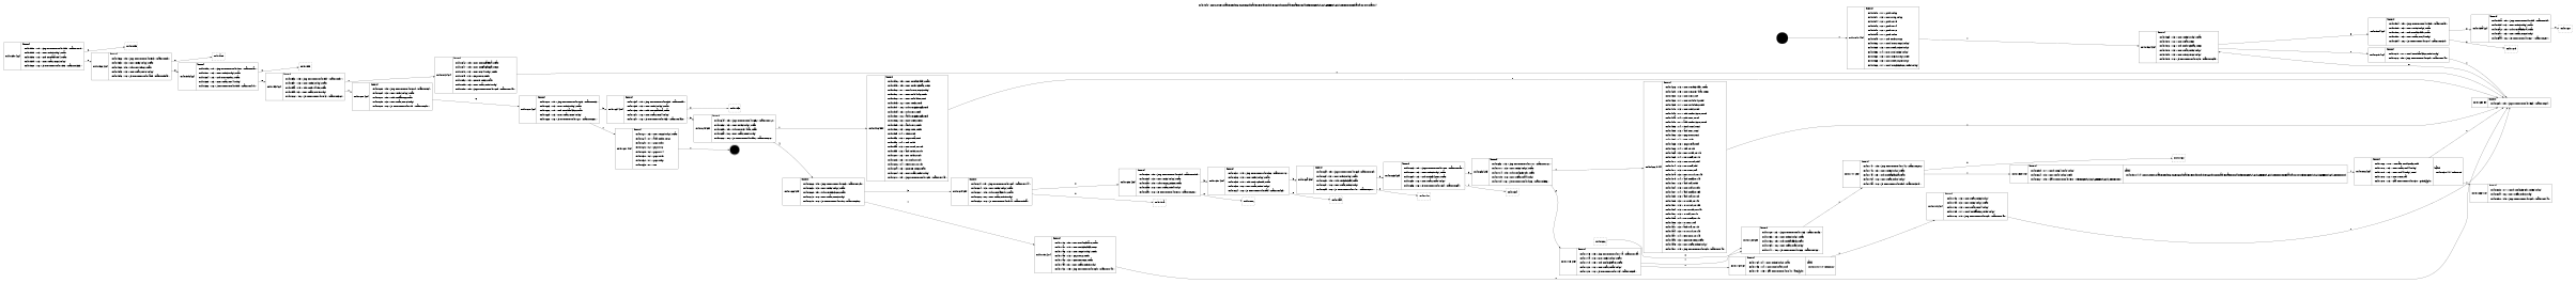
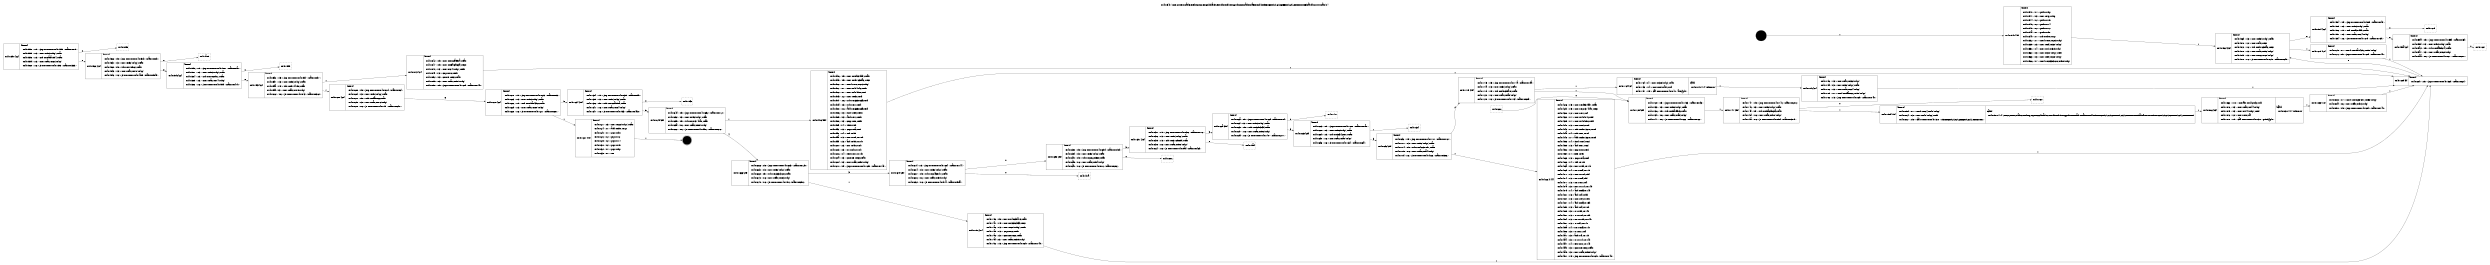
  digraph {
    fontname="DejaVu Serif"
    label="0x401540 (/mnt/c/Users/mathe/Desktop/tcc/POCII/binaries/extr_linuxdriversgpudrmmsmadrenoa5xx.xml.h_A5XX_GRAS_SC_SCREEN_SCISSOR_TL_0_X_Final-ollvm.out::main(0))"
    labelloc=t
    rankdir=LR
    node [fontname="DejaVu Serif" shape=record]
    edge [fontname="DejaVu Serif"]
    Entry [fillcolor=black height=0.3 shape=circle style=filled width=0.3]
    n2 [label="{\n     0x401540 [45]\l\n     | [instrs]\l\n     &nbsp;&nbsp;0x401540 \<+1\>: push %rbp\l\n     &nbsp;&nbsp;0x401541 \<+3\>: mov %rsp,%rbp\l\n     &nbsp;&nbsp;0x401544 \<+2\>: push %r15\l\n     &nbsp;&nbsp;0x401546 \<+2\>: push %r14\l\n     &nbsp;&nbsp;0x401548 \<+2\>: push %r12\l\n     &nbsp;&nbsp;0x40154a \<+1\>: push %rbx\l\n     &nbsp;&nbsp;0x40154b \<+7\>: sub $0xb0,%rsp\l\n     &nbsp;&nbsp;0x401552 \<+7\>: movl $0x0,-0x2c(%rbp)\l\n     &nbsp;&nbsp;0x401559 \<+3\>: mov %edi,-0x30(%rbp)\l\n     &nbsp;&nbsp;0x40155c \<+4\>: mov %rsi,-0x38(%rbp)\l\n     &nbsp;&nbsp;0x401560 \<+3\>: mov -0x30(%rbp),%edi\l\n     &nbsp;&nbsp;0x401563 \<+3\>: mov %edi,-0x28(%rbp)\l\n     &nbsp;&nbsp;0x401566 \<+7\>: movl $0x233cbc00,-0x58(%rbp)\l\n  }"]
    n3 [label="{\n     0x40156d [23]\l\n     | [instrs]\l\n     &nbsp;&nbsp;0x40156d \<+3\>: mov -0x58(%rbp),%eax\l\n     &nbsp;&nbsp;0x401570 \<+2\>: mov %eax,%ecx\l\n     &nbsp;&nbsp;0x401572 \<+6\>: sub $0xb7cc5da2,%ecx\l\n     &nbsp;&nbsp;0x401578 \<+3\>: mov %eax,-0x5c(%rbp)\l\n     &nbsp;&nbsp;0x40157b \<+3\>: mov %ecx,-0x60(%rbp)\l\n     &nbsp;&nbsp;0x40157e \<+6\>: je 0000000000401c15 \<main+0x6d5\>\l\n  }"]
    n4 [label="{\n     0x401c15 [12]\l\n     | [instrs]\l\n     &nbsp;&nbsp;0x401c15 \<+7\>: movl $0x15a04352,-0x58(%rbp)\l\n     &nbsp;&nbsp;0x401c1c \<+5\>: jmp 0000000000401c8b \<main+0x74b\>\l\n  }"]
    n5 [label="{\n     0x401584 [22]\l\n     | [instrs]\l\n     &nbsp;&nbsp;0x401584 \<+5\>: jmp 0000000000401589 \<main+0x49\>\l\n     &nbsp;&nbsp;0x401589 \<+3\>: mov -0x5c(%rbp),%eax\l\n     &nbsp;&nbsp;0x40158c \<+5\>: sub $0xd937fdf7,%eax\l\n     &nbsp;&nbsp;0x401591 \<+3\>: mov %eax,-0x64(%rbp)\l\n     &nbsp;&nbsp;0x401594 \<+6\>: je 0000000000401c7d \<main+0x73d\>\l\n  }"]
    n6 [label="{\n     0x401c8b [5]\l\n     | [instrs]\l\n     &nbsp;&nbsp;0x401c8b \<+5\>: jmp 000000000040156d \<main+0x2d\>\l\n  }"]
    n7 [label="{\n     0x401c7d\l\n  }" style=dashed]
    n8 [label="{\n     0x40159a [22]\l\n     | [instrs]\l\n     &nbsp;&nbsp;0x40159a \<+5\>: jmp 000000000040159f \<main+0x5f\>\l\n     &nbsp;&nbsp;0x40159f \<+3\>: mov -0x5c(%rbp),%eax\l\n     &nbsp;&nbsp;0x4015a2 \<+5\>: sub $0xdaf8dc7a,%eax\l\n     &nbsp;&nbsp;0x4015a7 \<+3\>: mov %eax,-0x68(%rbp)\l\n     &nbsp;&nbsp;0x4015aa \<+6\>: je 0000000000401827 \<main+0x2e7\>\l\n  }"]
    n9 [label="{\n     0x401827\l\n  }" style=dashed]
    Exit [fillcolor=black height=0.3 peripheries=2 shape=circle style=filled width=0.3]
    n11 [label="{\n     0x4015b0 [22]\l\n     | [instrs]\l\n     &nbsp;&nbsp;0x4015b0 \<+5\>: jmp 00000000004015b5 \<main+0x75\>\l\n     &nbsp;&nbsp;0x4015b5 \<+3\>: mov -0x5c(%rbp),%eax\l\n     &nbsp;&nbsp;0x4015b8 \<+5\>: sub $0xeaea1994,%eax\l\n     &nbsp;&nbsp;0x4015bd \<+3\>: mov %eax,-0x6c(%rbp)\l\n     &nbsp;&nbsp;0x4015c0 \<+6\>: je 0000000000401895 \<main+0x355\>\l\n  }"]
    n12 [label="{\n     0x401895\l\n  }" style=dashed]
    n13 [label="{\n     0x4015c6 [22]\l\n     | [instrs]\l\n     &nbsp;&nbsp;0x4015c6 \<+5\>: jmp 00000000004015cb \<main+0x8b\>\l\n     &nbsp;&nbsp;0x4015cb \<+3\>: mov -0x5c(%rbp),%eax\l\n     &nbsp;&nbsp;0x4015ce \<+5\>: sub $0x17e561,%eax\l\n     &nbsp;&nbsp;0x4015d3 \<+3\>: mov %eax,-0x70(%rbp)\l\n     &nbsp;&nbsp;0x4015d6 \<+6\>: je 0000000000401a85 \<main+0x545\>\l\n  }"]
    n14 [label="{\n     0x401883 [18]\l\n     | [instrs]\l\n     &nbsp;&nbsp;0x401883 \<+7\>: movl $0x46c578d1,-0x58(%rbp)\l\n     &nbsp;&nbsp;0x40188a \<+6\>: mov %eax,-0xbc(%rbp)\l\n     &nbsp;&nbsp;0x401890 \<+5\>: jmp 0000000000401c8b \<main+0x74b\>\l\n  }"]
    n15 [label="{\n     0x401a85\l\n  }" style=dashed]
    n16 [label="{\n     0x4015dc [22]\l\n     | [instrs]\l\n     &nbsp;&nbsp;0x4015dc \<+5\>: jmp 00000000004015e1 \<main+0xa1\>\l\n     &nbsp;&nbsp;0x4015e1 \<+3\>: mov -0x5c(%rbp),%eax\l\n     &nbsp;&nbsp;0x4015e4 \<+5\>: sub $0x78c0dc1,%eax\l\n     &nbsp;&nbsp;0x4015e9 \<+3\>: mov %eax,-0x74(%rbp)\l\n     &nbsp;&nbsp;0x4015ec \<+6\>: je 00000000004019bb \<main+0x47b\>\l\n  }"]
    n17 [label="{\n     0x40186c [23]\l\n     | [instrs]\l\n     &nbsp;&nbsp;0x40186c \<+10\>: movabs $0x4020f2,%rdi\l\n     &nbsp;&nbsp;0x401876 \<+3\>: mov %eax,-0x44(%rbp)\l\n     &nbsp;&nbsp;0x401879 \<+3\>: mov -0x44(%rbp),%esi\l\n     &nbsp;&nbsp;0x40187c \<+2\>: mov $0x0,%al\l\n     &nbsp;&nbsp;0x40187e \<+5\>: call 0000000000401030 \<printf@plt\>\l\n     | [calls]\l\n     &nbsp;&nbsp;0x401030 \{1\} (unknown)\l\n  }"]
    n18 [label="{\n     0x4019bb\l\n  }" style=dashed]
    n19 [label="{\n     0x4015f2 [22]\l\n     | [instrs]\l\n     &nbsp;&nbsp;0x4015f2 \<+5\>: jmp 00000000004015f7 \<main+0xb7\>\l\n     &nbsp;&nbsp;0x4015f7 \<+3\>: mov -0x5c(%rbp),%eax\l\n     &nbsp;&nbsp;0x4015fa \<+5\>: sub $0x97d419e,%eax\l\n     &nbsp;&nbsp;0x4015ff \<+3\>: mov %eax,-0x78(%rbp)\l\n     &nbsp;&nbsp;0x401602 \<+6\>: je 0000000000401842 \<main+0x302\>\l\n  }"]
    n20 [label="{\n     0x401760\l\n  }" style=dashed]
    n21 [label="{\n     0x401842 [27]\l\n     | [instrs]\l\n     &nbsp;&nbsp;0x401842 \<+5\>: mov $0x16ea990a,%eax\l\n     &nbsp;&nbsp;0x401847 \<+5\>: mov $0x5a6db63a,%ecx\l\n     &nbsp;&nbsp;0x40184c \<+3\>: mov -0x24(%rbp),%edx\l\n     &nbsp;&nbsp;0x40184f \<+3\>: cmp $0x0,%edx\l\n     &nbsp;&nbsp;0x401852 \<+3\>: cmove %ecx,%eax\l\n     &nbsp;&nbsp;0x401855 \<+3\>: mov %eax,-0x58(%rbp)\l\n     &nbsp;&nbsp;0x401858 \<+5\>: jmp 0000000000401c8b \<main+0x74b\>\l\n  }"]
    n22 [label="{\n     0x401608 [22]\l\n     | [instrs]\l\n     &nbsp;&nbsp;0x401608 \<+5\>: jmp 000000000040160d \<main+0xcd\>\l\n     &nbsp;&nbsp;0x40160d \<+3\>: mov -0x5c(%rbp),%eax\l\n     &nbsp;&nbsp;0x401610 \<+5\>: sub $0xffa0e6c,%eax\l\n     &nbsp;&nbsp;0x401615 \<+3\>: mov %eax,-0x7c(%rbp)\l\n     &nbsp;&nbsp;0x401618 \<+6\>: je 00000000004017f1 \<main+0x2b1\>\l\n  }"]
    n23 [label="{\n     0x40185d [15]\l\n     | [instrs]\l\n     &nbsp;&nbsp;0x40185d \<+7\>: movl $0x64,-0x40(%rbp)\l\n     &nbsp;&nbsp;0x401864 \<+3\>: mov -0x40(%rbp),%edi\l\n     &nbsp;&nbsp;0x401867 \<+5\>: call 0000000000401510 \<A5XX_GRAS_SC_SCREEN_SCISSOR_TL_0_X\>\l\n     | [calls]\l\n     &nbsp;&nbsp;0x401510 \{1\} (/mnt/c/Users/mathe/Desktop/tcc/POCII/binaries/extr_linuxdriversgpudrmmsmadrenoa5xx.xml.h_A5XX_GRAS_SC_SCREEN_SCISSOR_TL_0_X_Final-ollvm.out::A5XX_GRAS_SC_SCREEN_SCISSOR_TL_0_X)\l\n  }"]
    n24 [label="{\n     0x40161e [22]\l\n     | [instrs]\l\n     &nbsp;&nbsp;0x40161e \<+5\>: jmp 0000000000401623 \<main+0xe3\>\l\n     &nbsp;&nbsp;0x401623 \<+3\>: mov -0x5c(%rbp),%eax\l\n     &nbsp;&nbsp;0x401626 \<+5\>: sub $0x15a04352,%eax\l\n     &nbsp;&nbsp;0x40162b \<+3\>: mov %eax,-0x80(%rbp)\l\n     &nbsp;&nbsp;0x40162e \<+6\>: je 0000000000401c21 \<main+0x6e1\>\l\n  }"]
    n25 [label="{\n     0x401747 [25]\l\n     | [instrs]\l\n     &nbsp;&nbsp;0x401747 \<+5\>: jmp 000000000040174c \<main+0x20c\>\l\n     &nbsp;&nbsp;0x40174c \<+3\>: mov -0x5c(%rbp),%eax\l\n     &nbsp;&nbsp;0x40174f \<+5\>: sub $0x5a6db63a,%eax\l\n     &nbsp;&nbsp;0x401754 \<+6\>: mov %eax,-0xb0(%rbp)\l\n     &nbsp;&nbsp;0x40175a \<+6\>: je 000000000040185d \<main+0x31d\>\l\n  }"]
    n26 [label="{\n     0x401c21 [19]\l\n     | [instrs]\l\n     &nbsp;&nbsp;0x401c21 \<+3\>: mov -0x2c(%rbp),%eax\l\n     &nbsp;&nbsp;0x401c24 \<+7\>: add $0xb0,%rsp\l\n     &nbsp;&nbsp;0x401c2b \<+1\>: pop %rbx\l\n     &nbsp;&nbsp;0x401c2c \<+2\>: pop %r12\l\n     &nbsp;&nbsp;0x401c2e \<+2\>: pop %r14\l\n     &nbsp;&nbsp;0x401c30 \<+2\>: pop %r15\l\n     &nbsp;&nbsp;0x401c32 \<+1\>: pop %rbp\l\n     &nbsp;&nbsp;0x401c33 \<+1\>: ret\l\n  }"]
    n27 [label="{\n     0x401634 [25]\l\n     | [instrs]\l\n     &nbsp;&nbsp;0x401634 \<+5\>: jmp 0000000000401639 \<main+0xf9\>\l\n     &nbsp;&nbsp;0x401639 \<+3\>: mov -0x5c(%rbp),%eax\l\n     &nbsp;&nbsp;0x40163c \<+5\>: sub $0x16ea990a,%eax\l\n     &nbsp;&nbsp;0x401641 \<+6\>: mov %eax,-0x84(%rbp)\l\n     &nbsp;&nbsp;0x401647 \<+6\>: je 00000000004019f3 \<main+0x4b3\>\l\n  }"]
    n28 [label="{\n     0x401c6c\l\n  }" style=dashed]
    n29 [label="{\n     0x40172e [25]\l\n     | [instrs]\l\n     &nbsp;&nbsp;0x40172e \<+5\>: jmp 0000000000401733 \<main+0x1f3\>\l\n     &nbsp;&nbsp;0x401733 \<+3\>: mov -0x5c(%rbp),%eax\l\n     &nbsp;&nbsp;0x401736 \<+5\>: sub $0x5a1ffecb,%eax\l\n     &nbsp;&nbsp;0x40173b \<+6\>: mov %eax,-0xac(%rbp)\l\n     &nbsp;&nbsp;0x401741 \<+6\>: je 0000000000401c6c \<main+0x72c\>\l\n  }"]
    n30 [label="{\n     0x4019f3\l\n  }" style=dashed]
    n31 [label="{\n     0x40164d [25]\l\n     | [instrs]\l\n     &nbsp;&nbsp;0x40164d \<+5\>: jmp 0000000000401652 \<main+0x112\>\l\n     &nbsp;&nbsp;0x401652 \<+3\>: mov -0x5c(%rbp),%eax\l\n     &nbsp;&nbsp;0x401655 \<+5\>: sub $0x213740a0,%eax\l\n     &nbsp;&nbsp;0x40165a \<+6\>: mov %eax,-0x88(%rbp)\l\n     &nbsp;&nbsp;0x401660 \<+6\>: je 0000000000401bb6 \<main+0x676\>\l\n  }"]
    n32 [label="{\n     0x4017dc [21]\l\n     | [instrs]\l\n     &nbsp;&nbsp;0x4017dc \<+3\>: mov %eax,-0x3c(%rbp)\l\n     &nbsp;&nbsp;0x4017df \<+3\>: mov -0x3c(%rbp),%eax\l\n     &nbsp;&nbsp;0x4017e2 \<+3\>: mov %eax,-0x24(%rbp)\l\n     &nbsp;&nbsp;0x4017e5 \<+7\>: movl $0xffa0e6c,-0x58(%rbp)\l\n     &nbsp;&nbsp;0x4017ec \<+5\>: jmp 0000000000401c8b \<main+0x74b\>\l\n  }"]
    n33 [label="{\n     0x401bb6 [95]\l\n     | [instrs]\l\n     &nbsp;&nbsp;0x401bb6 \<+5\>: mov $0xd937fdf7,%eax\l\n     &nbsp;&nbsp;0x401bbb \<+5\>: mov $0xb7cc5da2,%ecx\l\n     &nbsp;&nbsp;0x401bc0 \<+7\>: movl $0x0,-0x2c(%rbp)\l\n     &nbsp;&nbsp;0x401bc7 \<+7\>: mov 0x40404c,%edx\l\n     &nbsp;&nbsp;0x401bce \<+7\>: mov 0x404050,%esi\l\n     &nbsp;&nbsp;0x401bd5 \<+2\>: mov %edx,%edi\l\n     &nbsp;&nbsp;0x401bd7 \<+6\>: sub $0x6358ccff,%edi\l\n     &nbsp;&nbsp;0x401bdd \<+3\>: sub $0x1,%edi\l\n     &nbsp;&nbsp;0x401be0 \<+6\>: add $0x6358ccff,%edi\l\n     &nbsp;&nbsp;0x401be6 \<+3\>: imul %edi,%edx\l\n     &nbsp;&nbsp;0x401be9 \<+3\>: and $0x1,%edx\l\n     &nbsp;&nbsp;0x401bec \<+3\>: cmp $0x0,%edx\l\n     &nbsp;&nbsp;0x401bef \<+4\>: sete %r8b\l\n     &nbsp;&nbsp;0x401bf3 \<+3\>: cmp $0xa,%esi\l\n     &nbsp;&nbsp;0x401bf6 \<+4\>: setl %r9b\l\n     &nbsp;&nbsp;0x401bfa \<+3\>: mov %r8b,%r10b\l\n     &nbsp;&nbsp;0x401bfd \<+3\>: and %r9b,%r10b\l\n     &nbsp;&nbsp;0x401c00 \<+3\>: xor %r9b,%r8b\l\n     &nbsp;&nbsp;0x401c03 \<+3\>: or %r8b,%r10b\l\n     &nbsp;&nbsp;0x401c06 \<+4\>: test $0x1,%r10b\l\n     &nbsp;&nbsp;0x401c0a \<+3\>: cmovne %ecx,%eax\l\n     &nbsp;&nbsp;0x401c0d \<+3\>: mov %eax,-0x58(%rbp)\l\n     &nbsp;&nbsp;0x401c10 \<+5\>: jmp 0000000000401c8b \<main+0x74b\>\l\n  }"]
    n34 [label="{\n     0x401666 [25]\l\n     | [instrs]\l\n     &nbsp;&nbsp;0x401666 \<+5\>: jmp 000000000040166b \<main+0x12b\>\l\n     &nbsp;&nbsp;0x40166b \<+3\>: mov -0x5c(%rbp),%eax\l\n     &nbsp;&nbsp;0x40166e \<+5\>: sub $0x233cbc00,%eax\l\n     &nbsp;&nbsp;0x401673 \<+6\>: mov %eax,-0x8c(%rbp)\l\n     &nbsp;&nbsp;0x401679 \<+6\>: je 000000000040179c \<main+0x25c\>\l\n  }"]
    n35 [label="{\n     0x40179c [27]\l\n     | [instrs]\l\n     &nbsp;&nbsp;0x40179c \<+5\>: mov $0x486b9a1e,%eax\l\n     &nbsp;&nbsp;0x4017a1 \<+5\>: mov $0x3cb6bf3f,%ecx\l\n     &nbsp;&nbsp;0x4017a6 \<+3\>: mov -0x28(%rbp),%edx\l\n     &nbsp;&nbsp;0x4017a9 \<+3\>: cmp $0x2,%edx\l\n     &nbsp;&nbsp;0x4017ac \<+3\>: cmovne %ecx,%eax\l\n     &nbsp;&nbsp;0x4017af \<+3\>: mov %eax,-0x58(%rbp)\l\n     &nbsp;&nbsp;0x4017b2 \<+5\>: jmp 0000000000401c8b \<main+0x74b\>\l\n  }"]
    n36 [label="{\n     0x40167f [25]\l\n     | [instrs]\l\n     &nbsp;&nbsp;0x40167f \<+5\>: jmp 0000000000401684 \<main+0x144\>\l\n     &nbsp;&nbsp;0x401684 \<+3\>: mov -0x5c(%rbp),%eax\l\n     &nbsp;&nbsp;0x401687 \<+5\>: sub $0x24f3e1b1,%eax\l\n     &nbsp;&nbsp;0x40168c \<+6\>: mov %eax,-0x90(%rbp)\l\n     &nbsp;&nbsp;0x401692 \<+6\>: je 0000000000401b1a \<main+0x5da\>\l\n  }"]
    n37 [label="{\n     0x4017cf [13]\l\n     | [instrs]\l\n     &nbsp;&nbsp;0x4017cf \<+4\>: mov -0x38(%rbp),%rax\l\n     &nbsp;&nbsp;0x4017d3 \<+4\>: mov 0x8(%rax),%rdi\l\n     &nbsp;&nbsp;0x4017d7 \<+5\>: call 0000000000401040 \<atoi@plt\>\l\n     | [calls]\l\n     &nbsp;&nbsp;0x401040 \{1\} (unknown)\l\n  }"]
    n38 [label="{\n     0x401b1a\l\n  }" style=dashed]
    n39 [label="{\n     0x401698 [25]\l\n     | [instrs]\l\n     &nbsp;&nbsp;0x401698 \<+5\>: jmp 000000000040169d \<main+0x15d\>\l\n     &nbsp;&nbsp;0x40169d \<+3\>: mov -0x5c(%rbp),%eax\l\n     &nbsp;&nbsp;0x4016a0 \<+5\>: sub $0x2822858e,%eax\l\n     &nbsp;&nbsp;0x4016a5 \<+6\>: mov %eax,-0x94(%rbp)\l\n     &nbsp;&nbsp;0x4016ab \<+6\>: je 000000000040180c \<main+0x2cc\>\l\n  }"]
    n40 [label="{\n     0x401715 [25]\l\n     | [instrs]\l\n     &nbsp;&nbsp;0x401715 \<+5\>: jmp 000000000040171a \<main+0x1da\>\l\n     &nbsp;&nbsp;0x40171a \<+3\>: mov -0x5c(%rbp),%eax\l\n     &nbsp;&nbsp;0x40171d \<+5\>: sub $0x486b9a1e,%eax\l\n     &nbsp;&nbsp;0x401722 \<+6\>: mov %eax,-0xa8(%rbp)\l\n     &nbsp;&nbsp;0x401728 \<+6\>: je 00000000004017cf \<main+0x28f\>\l\n  }"]
    n41 [label="{\n     0x40180c\l\n  }" style=dashed]
    n42 [label="{\n     0x4016b1 [25]\l\n     | [instrs]\l\n     &nbsp;&nbsp;0x4016b1 \<+5\>: jmp 00000000004016b6 \<main+0x176\>\l\n     &nbsp;&nbsp;0x4016b6 \<+3\>: mov -0x5c(%rbp),%eax\l\n     &nbsp;&nbsp;0x4016b9 \<+5\>: sub $0x31cd8e9d,%eax\l\n     &nbsp;&nbsp;0x4016be \<+6\>: mov %eax,-0x98(%rbp)\l\n     &nbsp;&nbsp;0x4016c4 \<+6\>: je 00000000004019af \<main+0x46f\>\l\n  }"]
    n43 [label="{\n     0x401b26 [144]\l\n     | [instrs]\l\n     &nbsp;&nbsp;0x401b26 \<+5\>: mov $0xd937fdf7,%eax\l\n     &nbsp;&nbsp;0x401b2b \<+5\>: mov $0x213740a0,%ecx\l\n     &nbsp;&nbsp;0x401b30 \<+2\>: mov $0x1,%dl\l\n     &nbsp;&nbsp;0x401b32 \<+7\>: mov 0x40404c,%esi\l\n     &nbsp;&nbsp;0x401b39 \<+7\>: mov 0x404050,%edi\l\n     &nbsp;&nbsp;0x401b40 \<+3\>: mov %esi,%r8d\l\n     &nbsp;&nbsp;0x401b43 \<+7\>: sub $0xb81361e,%r8d\l\n     &nbsp;&nbsp;0x401b4a \<+4\>: sub $0x1,%r8d\l\n     &nbsp;&nbsp;0x401b4e \<+7\>: add $0xb81361e,%r8d\l\n     &nbsp;&nbsp;0x401b55 \<+4\>: imul %r8d,%esi\l\n     &nbsp;&nbsp;0x401b59 \<+3\>: and $0x1,%esi\l\n     &nbsp;&nbsp;0x401b5c \<+3\>: cmp $0x0,%esi\l\n     &nbsp;&nbsp;0x401b5f \<+4\>: sete %r9b\l\n     &nbsp;&nbsp;0x401b63 \<+3\>: cmp $0xa,%edi\l\n     &nbsp;&nbsp;0x401b66 \<+4\>: setl %r10b\l\n     &nbsp;&nbsp;0x401b6a \<+3\>: mov %r9b,%r11b\l\n     &nbsp;&nbsp;0x401b6d \<+4\>: xor $0xff,%r11b\l\n     &nbsp;&nbsp;0x401b71 \<+3\>: mov %r10b,%bl\l\n     &nbsp;&nbsp;0x401b74 \<+3\>: xor $0xff,%bl\l\n     &nbsp;&nbsp;0x401b77 \<+3\>: xor $0x1,%dl\l\n     &nbsp;&nbsp;0x401b7a \<+3\>: mov %r11b,%r14b\l\n     &nbsp;&nbsp;0x401b7d \<+4\>: and $0xff,%r14b\l\n     &nbsp;&nbsp;0x401b81 \<+3\>: and %dl,%r9b\l\n     &nbsp;&nbsp;0x401b84 \<+3\>: mov %bl,%r15b\l\n     &nbsp;&nbsp;0x401b87 \<+4\>: and $0xff,%r15b\l\n     &nbsp;&nbsp;0x401b8b \<+3\>: and %dl,%r10b\l\n     &nbsp;&nbsp;0x401b8e \<+3\>: or %r9b,%r14b\l\n     &nbsp;&nbsp;0x401b91 \<+3\>: or %r10b,%r15b\l\n     &nbsp;&nbsp;0x401b94 \<+3\>: xor %r15b,%r14b\l\n     &nbsp;&nbsp;0x401b97 \<+3\>: or %bl,%r11b\l\n     &nbsp;&nbsp;0x401b9a \<+4\>: xor $0xff,%r11b\l\n     &nbsp;&nbsp;0x401b9e \<+3\>: or $0x1,%dl\l\n     &nbsp;&nbsp;0x401ba1 \<+3\>: and %dl,%r11b\l\n     &nbsp;&nbsp;0x401ba4 \<+3\>: or %r11b,%r14b\l\n     &nbsp;&nbsp;0x401ba7 \<+4\>: test $0x1,%r14b\l\n     &nbsp;&nbsp;0x401bab \<+3\>: cmovne %ecx,%eax\l\n     &nbsp;&nbsp;0x401bae \<+3\>: mov %eax,-0x58(%rbp)\l\n     &nbsp;&nbsp;0x401bb1 \<+5\>: jmp 0000000000401c8b \<main+0x74b\>\l\n  }"]
    n44 [label="{\n     0x4019af\l\n  }" style=dashed]
    n45 [label="{\n     0x4016ca [25]\l\n     | [instrs]\l\n     &nbsp;&nbsp;0x4016ca \<+5\>: jmp 00000000004016cf \<main+0x18f\>\l\n     &nbsp;&nbsp;0x4016cf \<+3\>: mov -0x5c(%rbp),%eax\l\n     &nbsp;&nbsp;0x4016d2 \<+5\>: sub $0x3cb6bf3f,%eax\l\n     &nbsp;&nbsp;0x4016d7 \<+6\>: mov %eax,-0x9c(%rbp)\l\n     &nbsp;&nbsp;0x4016dd \<+6\>: je 00000000004017b7 \<main+0x277\>\l\n  }"]
    n46 [label="{\n     0x4016fc [25]\l\n     | [instrs]\l\n     &nbsp;&nbsp;0x4016fc \<+5\>: jmp 0000000000401701 \<main+0x1c1\>\l\n     &nbsp;&nbsp;0x401701 \<+3\>: mov -0x5c(%rbp),%eax\l\n     &nbsp;&nbsp;0x401704 \<+5\>: sub $0x46c578d1,%eax\l\n     &nbsp;&nbsp;0x401709 \<+6\>: mov %eax,-0xa4(%rbp)\l\n     &nbsp;&nbsp;0x40170f \<+6\>: je 0000000000401b26 \<main+0x5e6\>\l\n  }"]
    n47 [label="{\n     0x4016e3 [25]\l\n     | [instrs]\l\n     &nbsp;&nbsp;0x4016e3 \<+5\>: jmp 00000000004016e8 \<main+0x1a8\>\l\n     &nbsp;&nbsp;0x4016e8 \<+3\>: mov -0x5c(%rbp),%eax\l\n     &nbsp;&nbsp;0x4016eb \<+5\>: sub $0x3f542080,%eax\l\n     &nbsp;&nbsp;0x4016f0 \<+6\>: mov %eax,-0xa0(%rbp)\l\n     &nbsp;&nbsp;0x4016f6 \<+6\>: je 0000000000401c34 \<main+0x6f4\>\l\n  }"]
    n48 [label="{\n     0x4017b7\l\n  }" style=dashed]
    n49 [label="{\n     0x401c34\l\n  }" style=dashed]
    Entry -> n2 [label=" 1"]
    n2 -> n3 [label=" 1"]
    n3 -> n4 [label=" 1"]
    n3 -> n5 [label=" 8"]
    n4 -> n6 [label=" 1"]
    n5 -> n7 [label=" 0"]
    n5 -> n8 [label=" 8"]
    n6 -> n3 [label=" 8"]
    n8 -> n9 [label=" 0"]
    n11 -> n12 [label=" 0"]
    n11 -> n13 [label=" 0"]
    n13 -> n15 [label=" 0"]
    n13 -> n16 [label=" 8"]
-   n17 -> n6 [label=" 1"]
+   n14 -> n6 [label=" 1"]
    n16 -> n18 [label=" 0"]
    n16 -> n19 [label=" 8"]
    n17 -> n14 [label=" 1"]
    n19 -> n21 [label=" 1"]
    n19 -> n22 [label=" 7"]
    n21 -> n6 [label=" 1"]
    n22 -> n24 [label=" 6"]
    n23 -> n17 [label=" 1"]
    n24 -> n26 [label=" 1"]
    n24 -> n27 [label=" 5"]
    n25 -> n20 [label=" 0"]
    n25 -> n23 [label=" 1"]
    n26 -> Exit [label=" 1"]
    n27 -> n30 [label=" 0"]
    n27 -> n31 [label=" 5"]
    n28 -> n29 [label=" 0"]
    n29 -> n25 [label=" 1"]
    n31 -> n33 [label=" 1"]
    n31 -> n34 [label=" 4"]
    n32 -> n6 [label=" 1"]
    n33 -> n6 [label=" 1"]
    n34 -> n35 [label=" 1"]
    n34 -> n36 [label=" 3"]
    n35 -> n6 [label=" 1"]
    n36 -> n38 [label=" 0"]
    n36 -> n39 [label=" 0"]
    n37 -> n32 [label=" 1"]
    n39 -> n41 [label=" 0"]
    n39 -> n42 [label=" 3"]
    n40 -> n29 [label=" 1"]
    n40 -> n37 [label=" 1"]
    n42 -> n44 [label=" 0"]
    n42 -> n45 [label=" 3"]
    n43 -> n6 [label=" 1"]
    n45 -> n47 [label=" 3"]
    n45 -> n48 [label=" 0"]
    n46 -> n40 [label=" 2"]
    n46 -> n43 [label=" 1"]
    n47 -> n46 [label=" 3"]
    n47 -> n49 [label=" 1"]
  }
